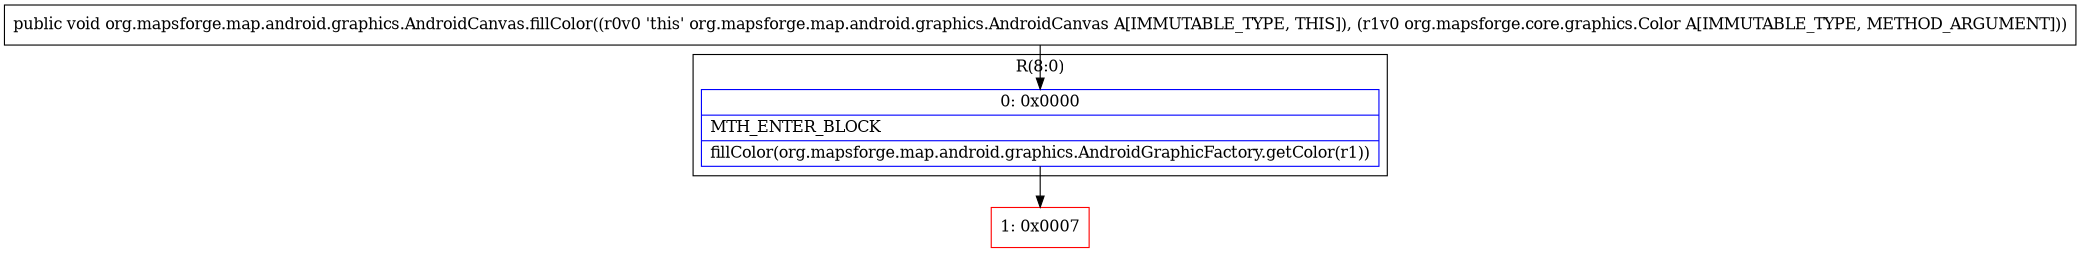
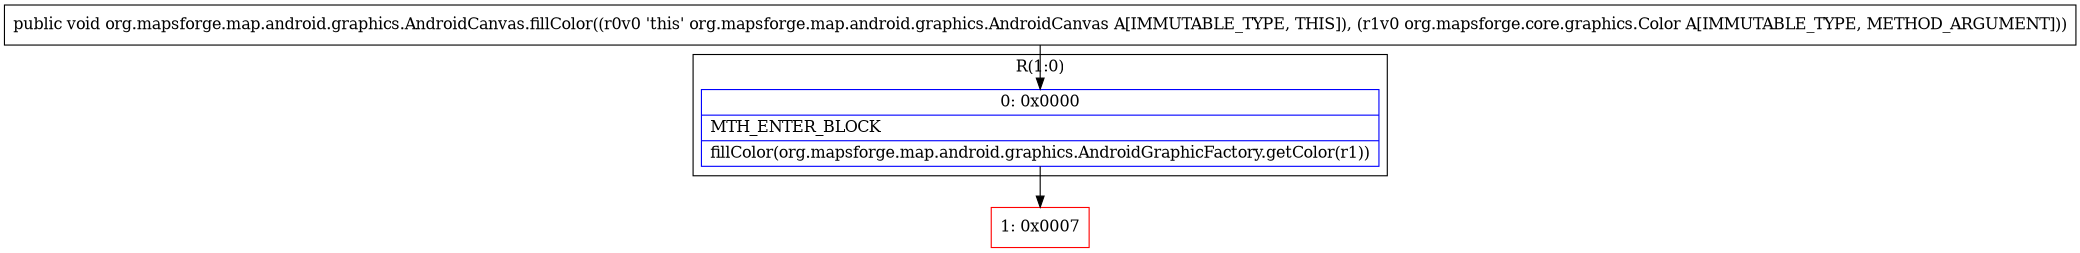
  digraph {
    node [shape=record]
    n1 [color=blue label="{0\:\ 0x0000|MTH_ENTER_BLOCK\l|fillColor(org.mapsforge.map.android.graphics.AndroidGraphicFactory.getColor(r1))\l}"]
    n2 [color=red label="{1\:\ 0x0007}"]
    n3 [label="{public void org.mapsforge.map.android.graphics.AndroidCanvas.fillColor((r0v0 'this' org.mapsforge.map.android.graphics.AndroidCanvas A[IMMUTABLE_TYPE, THIS]), (r1v0 org.mapsforge.core.graphics.Color A[IMMUTABLE_TYPE, METHOD_ARGUMENT])) }"]
    subgraph cluster_1 {
-     label="R(8:0)"
+     label="R(1:0)"
      n1
    }
    n1 -> n2
    n3 -> n1
  }
